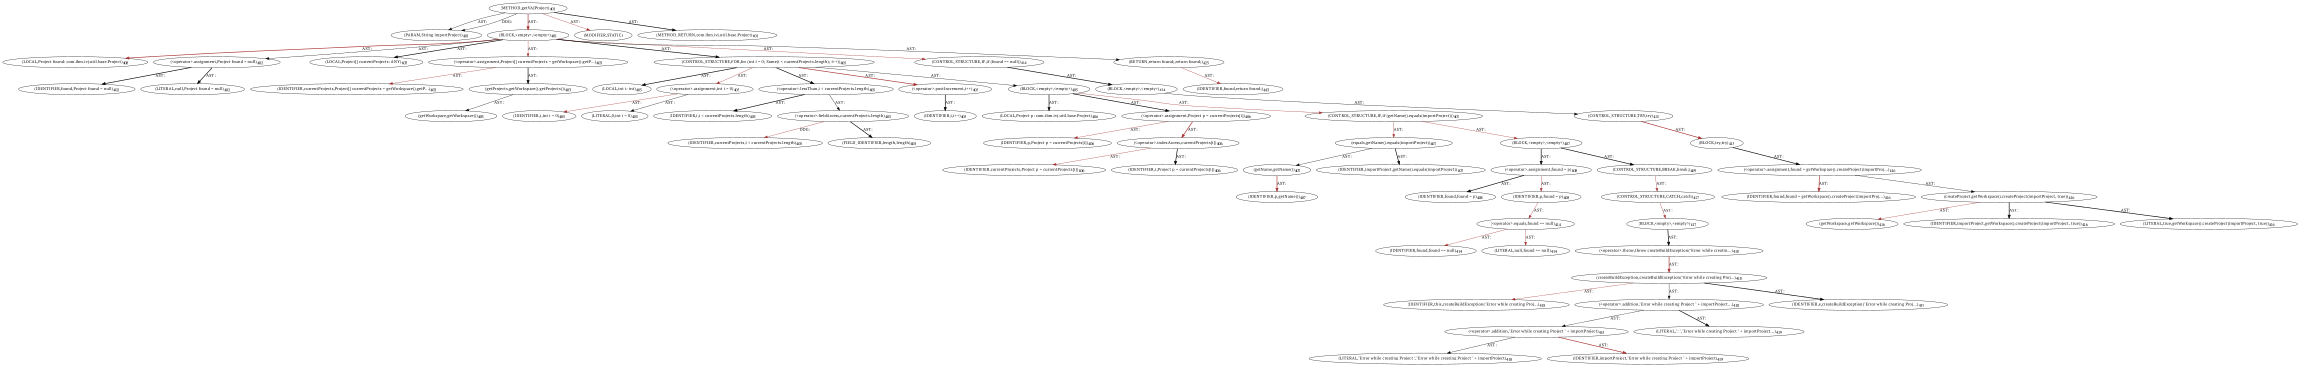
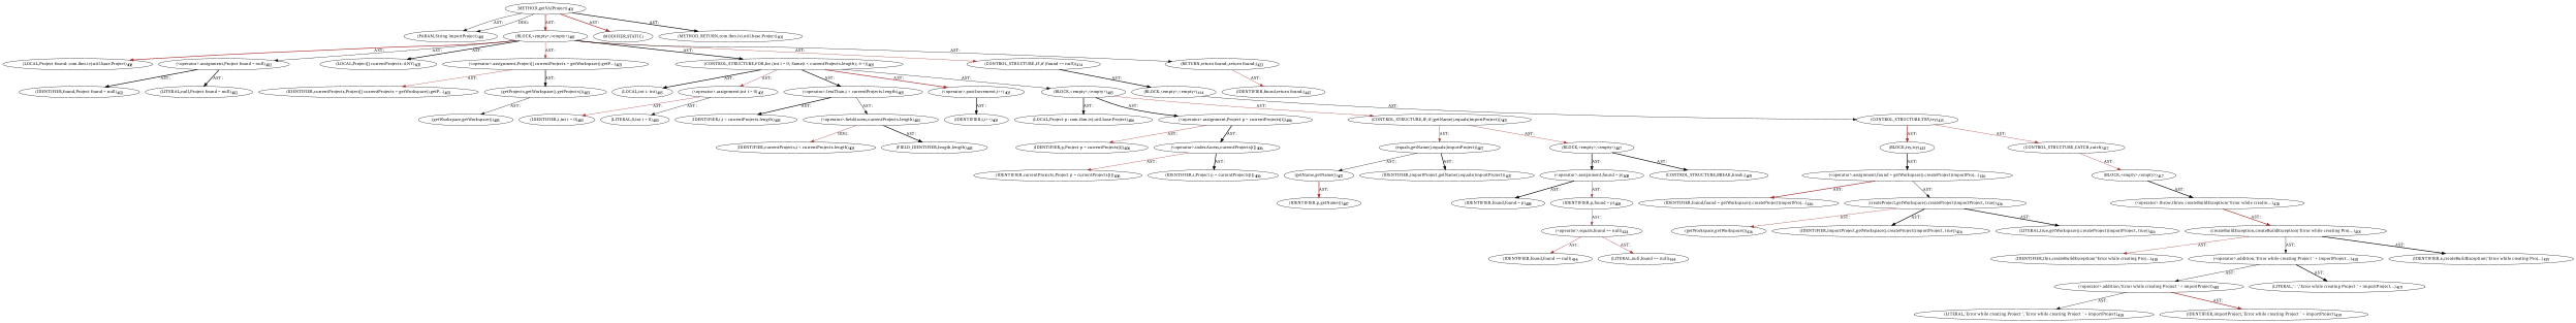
  digraph {
    fontname="PT Serif"
    node [fontname="PT Serif"]
    edge [color=black fontname="PT Serif" style=solid]
    n1 [label=<(METHOD,getVAJProject)<SUB>401</SUB>>]
    n2 [label=<(PARAM,String importProject)<SUB>401</SUB>>]
    n3 [label=<(BLOCK,&lt;empty&gt;,&lt;empty&gt;)<SUB>401</SUB>>]
    n4 [label=<(MODIFIER,STATIC)>]
    n5 [label=<(METHOD_RETURN,com.ibm.ivj.util.base.Project)<SUB>401</SUB>>]
    n6 [label=<(LOCAL,Project found: com.ibm.ivj.util.base.Project)<SUB>408</SUB>>]
    n7 [label=<(&lt;operator&gt;.assignment,Project found = null)<SUB>402</SUB>>]
    n8 [label=<(LOCAL,Project[] currentProjects: ANY)<SUB>403</SUB>>]
    n9 [label=<(&lt;operator&gt;.assignment,Project[] currentProjects = getWorkspace().getP...)<SUB>403</SUB>>]
    n10 [label=<(CONTROL_STRUCTURE,FOR,for (int i = 0; Some(i &lt; currentProjects.length); i++))<SUB>405</SUB>>]
    n11 [label=<(CONTROL_STRUCTURE,IF,if (found == null))<SUB>414</SUB>>]
    n12 [label=<(RETURN,return found;,return found;)<SUB>423</SUB>>]
    n13 [label=<(IDENTIFIER,found,Project found = null)<SUB>402</SUB>>]
    n14 [label=<(LITERAL,null,Project found = null)<SUB>402</SUB>>]
    n15 [label=<(IDENTIFIER,currentProjects,Project[] currentProjects = getWorkspace().getP...)<SUB>403</SUB>>]
    n16 [label=<(getProjects,getWorkspace().getProjects())<SUB>403</SUB>>]
    n17 [label=<(LOCAL,int i: int)<SUB>405</SUB>>]
    n18 [label=<(&lt;operator&gt;.assignment,int i = 0)<SUB>405</SUB>>]
    n19 [label=<(&lt;operator&gt;.lessThan,i &lt; currentProjects.length)<SUB>405</SUB>>]
    n20 [label=<(&lt;operator&gt;.postIncrement,i++)<SUB>405</SUB>>]
    n21 [label=<(BLOCK,&lt;empty&gt;,&lt;empty&gt;)<SUB>405</SUB>>]
    n22 [label=<(BLOCK,&lt;empty&gt;,&lt;empty&gt;)<SUB>414</SUB>>]
    n23 [label=<(IDENTIFIER,found,return found;)<SUB>443</SUB>>]
    n24 [label=<(getWorkspace,getWorkspace())<SUB>403</SUB>>]
    n25 [label=<(IDENTIFIER,i,int i = 0)<SUB>405</SUB>>]
    n26 [label=<(LITERAL,0,int i = 0)<SUB>405</SUB>>]
    n27 [label=<(IDENTIFIER,i,i &lt; currentProjects.length)<SUB>405</SUB>>]
    n28 [label=<(&lt;operator&gt;.fieldAccess,currentProjects.length)<SUB>405</SUB>>]
    n29 [label=<(IDENTIFIER,i,i++)<SUB>405</SUB>>]
    n30 [label=<(LOCAL,Project p: com.ibm.ivj.util.base.Project)<SUB>406</SUB>>]
    n31 [label=<(&lt;operator&gt;.assignment,Project p = currentProjects[i])<SUB>406</SUB>>]
    n32 [label=<(CONTROL_STRUCTURE,IF,if (getName().equals(importProject)))<SUB>407</SUB>>]
    n33 [label=<(IDENTIFIER,currentProjects,i &lt; currentProjects.length)<SUB>405</SUB>>]
    n34 [label=<(FIELD_IDENTIFIER,length,length)<SUB>405</SUB>>]
    n35 [label=<(IDENTIFIER,p,Project p = currentProjects[i])<SUB>406</SUB>>]
    n36 [label=<(&lt;operator&gt;.indexAccess,currentProjects[i])<SUB>406</SUB>>]
    n37 [label=<(equals,getName().equals(importProject))<SUB>407</SUB>>]
    n38 [label=<(BLOCK,&lt;empty&gt;,&lt;empty&gt;)<SUB>407</SUB>>]
    n39 [label=<(IDENTIFIER,currentProjects,Project p = currentProjects[i])<SUB>406</SUB>>]
    n40 [label=<(IDENTIFIER,i,Project p = currentProjects[i])<SUB>406</SUB>>]
    n41 [label=<(getName,getName())<SUB>407</SUB>>]
    n42 [label=<(IDENTIFIER,importProject,getName().equals(importProject))<SUB>407</SUB>>]
    n43 [label=<(&lt;operator&gt;.assignment,found = p)<SUB>408</SUB>>]
    n44 [label=<(CONTROL_STRUCTURE,BREAK,break;)<SUB>409</SUB>>]
    n45 [label=<(IDENTIFIER,p,getName())<SUB>407</SUB>>]
    n46 [label=<(IDENTIFIER,found,found = p)<SUB>408</SUB>>]
    n47 [label=<(IDENTIFIER,p,found = p)<SUB>408</SUB>>]
    n48 [label=<(&lt;operator&gt;.equals,found == null)<SUB>414</SUB>>]
    n49 [label=<(IDENTIFIER,found,found == null)<SUB>414</SUB>>]
    n50 [label=<(LITERAL,null,found == null)<SUB>414</SUB>>]
    n51 [label=<(CONTROL_STRUCTURE,TRY,try)<SUB>415</SUB>>]
    n52 [label=<(BLOCK,try,try)<SUB>415</SUB>>]
    n53 [label=<(CONTROL_STRUCTURE,CATCH,catch)<SUB>417</SUB>>]
    n54 [label=<(&lt;operator&gt;.assignment,found = getWorkspace().createProject(importProj...)<SUB>416</SUB>>]
    n55 [label=<(BLOCK,&lt;empty&gt;,&lt;empty&gt;)<SUB>417</SUB>>]
    n56 [label=<(IDENTIFIER,found,found = getWorkspace().createProject(importProj...)<SUB>416</SUB>>]
    n57 [label=<(createProject,getWorkspace().createProject(importProject, true))<SUB>416</SUB>>]
    n58 [label=<(getWorkspace,getWorkspace())<SUB>416</SUB>>]
    n59 [label=<(IDENTIFIER,importProject,getWorkspace().createProject(importProject, true))<SUB>416</SUB>>]
    n60 [label=<(LITERAL,true,getWorkspace().createProject(importProject, true))<SUB>416</SUB>>]
    n61 [label=<(&lt;operator&gt;.throw,throw createBuildException(&quot;Error while creatin...)<SUB>418</SUB>>]
    n62 [label=<(createBuildException,createBuildException(&quot;Error while creating Proj...)<SUB>418</SUB>>]
    n63 [label=<(IDENTIFIER,this,createBuildException(&quot;Error while creating Proj...)<SUB>418</SUB>>]
    n64 [label=<(&lt;operator&gt;.addition,&quot;Error while creating Project &quot; + importProject...)<SUB>418</SUB>>]
    n65 [label=<(IDENTIFIER,e,createBuildException(&quot;Error while creating Proj...)<SUB>419</SUB>>]
    n66 [label=<(&lt;operator&gt;.addition,&quot;Error while creating Project &quot; + importProject)<SUB>418</SUB>>]
    n67 [label=<(LITERAL,&quot;: &quot;,&quot;Error while creating Project &quot; + importProject...)<SUB>419</SUB>>]
    n68 [label=<(LITERAL,&quot;Error while creating Project &quot;,&quot;Error while creating Project &quot; + importProject)<SUB>418</SUB>>]
    n69 [label=<(IDENTIFIER,importProject,&quot;Error while creating Project &quot; + importProject)<SUB>419</SUB>>]
    n1 -> n2 [label="AST: "]
    n1 -> n2 [label="DDG: "]
    n1 -> n3 [color=brown label="AST: " style=bold]
-   n1 -> n4 [color=brown label="AST: "]
+   n1 -> n4 [color=brown label="AST: " style=bold]
    n1 -> n5 [label="AST: " style=bold]
    n3 -> n6 [color=brown label="AST: " style=bold]
    n3 -> n7 [label="AST: "]
    n3 -> n8 [label="AST: " style=bold]
    n3 -> n9 [color=brown label="AST: "]
    n3 -> n10 [label="AST: " style=bold]
    n3 -> n11 [color=brown label="AST: "]
    n3 -> n12 [label="AST: "]
    n7 -> n13 [label="AST: " style=bold]
    n7 -> n14 [label="AST: " style=bold]
    n9 -> n15 [color=brown label="AST: "]
    n9 -> n16 [label="AST: " style=bold]
    n10 -> n17 [label="AST: " style=bold]
    n10 -> n18 [color=brown label="AST: "]
    n10 -> n19 [label="AST: " style=bold]
    n10 -> n20 [color=brown label="AST: " style=bold]
    n10 -> n21 [label="AST: "]
    n11 -> n22 [label="AST: " style=bold]
    n12 -> n23 [color=brown label="AST: "]
    n16 -> n24 [label="AST: "]
    n18 -> n25 [color=brown label="AST: "]
    n18 -> n26 [label="AST: "]
    n19 -> n27 [label="AST: " style=bold]
    n19 -> n28 [label="AST: "]
    n20 -> n29 [label="AST: " style=bold]
    n21 -> n30 [label="AST: " style=bold]
    n21 -> n31 [label="AST: " style=bold]
    n21 -> n32 [color=brown label="AST: "]
    n22 -> n51 [label="AST: "]
    n28 -> n33 [color=brown label="DDG: "]
    n28 -> n34 [label="AST: " style=bold]
    n31 -> n35 [color=brown label="AST: "]
-   n31 -> n36 [color=brown label="AST: " style=bold]
+   n31 -> n36 [label="AST: " style=bold]
    n32 -> n37 [color=brown label="AST: "]
    n32 -> n38 [color=brown label="AST: "]
    n36 -> n39 [color=brown label="AST: "]
    n36 -> n40 [label="AST: " style=bold]
    n37 -> n41 [label="AST: "]
    n37 -> n42 [label="AST: " style=bold]
    n38 -> n43 [label="AST: " style=bold]
    n38 -> n44 [label="AST: " style=bold]
    n41 -> n45 [color=brown label="AST: " style=bold]
    n43 -> n46 [label="AST: " style=bold]
    n43 -> n47 [color=brown label="AST: "]
    n47 -> n48 [color=brown label="AST: "]
    n48 -> n49 [color=brown label="AST: "]
    n48 -> n50 [color=brown label="AST: "]
    n51 -> n52 [color=brown label="AST: " style=bold]
-   n44 -> n53 [color=brown label="AST: "]
+   n51 -> n53 [color=brown label="AST: "]
    n52 -> n54 [label="AST: " style=bold]
    n53 -> n55 [color=brown label="AST: "]
    n54 -> n56 [color=brown label="AST: " style=bold]
    n54 -> n57 [label="AST: "]
    n55 -> n61 [label="AST: " style=bold]
    n57 -> n58 [color=brown label="AST: "]
    n57 -> n59 [label="AST: " style=bold]
    n57 -> n60 [label="AST: " style=bold]
    n61 -> n62 [color=brown label="AST: " style=bold]
    n62 -> n63 [color=brown label="AST: "]
    n62 -> n64 [label="AST: "]
    n62 -> n65 [label="AST: " style=bold]
    n64 -> n66 [label="AST: "]
    n64 -> n67 [label="AST: " style=bold]
    n66 -> n68 [label="AST: "]
    n66 -> n69 [color=brown label="AST: " style=bold]
  }
